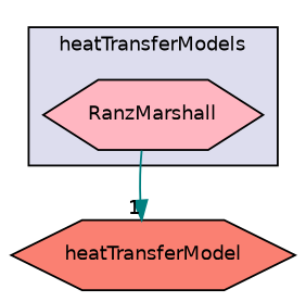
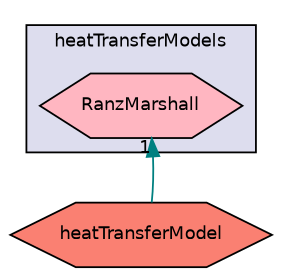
  digraph {
    compound=true
    node [fontname=Helvetica fontsize=10 shape=hexagon style=filled]
    n1 [fillcolor=lightpink label=RanzMarshall pencolor=black]
    n2 [label=heatTransferModel fillcolor=salmon]
    subgraph cluster_1 {
      bgcolor="#ddddee"
      fontname=Helvetica
      fontsize=10
      label=heatTransferModels
      pencolor=black
      n1
    }
-   n1 -> n2 [headlabel=1 labeldistance=1.5 labelfontname=Helvetica labelfontsize=10 color=teal arrowhead=normal]
+   n2 -> n1 [headlabel=1 labeldistance=1.5 labelfontname=Helvetica labelfontsize=10 color=teal arrowhead=normal]
  }
